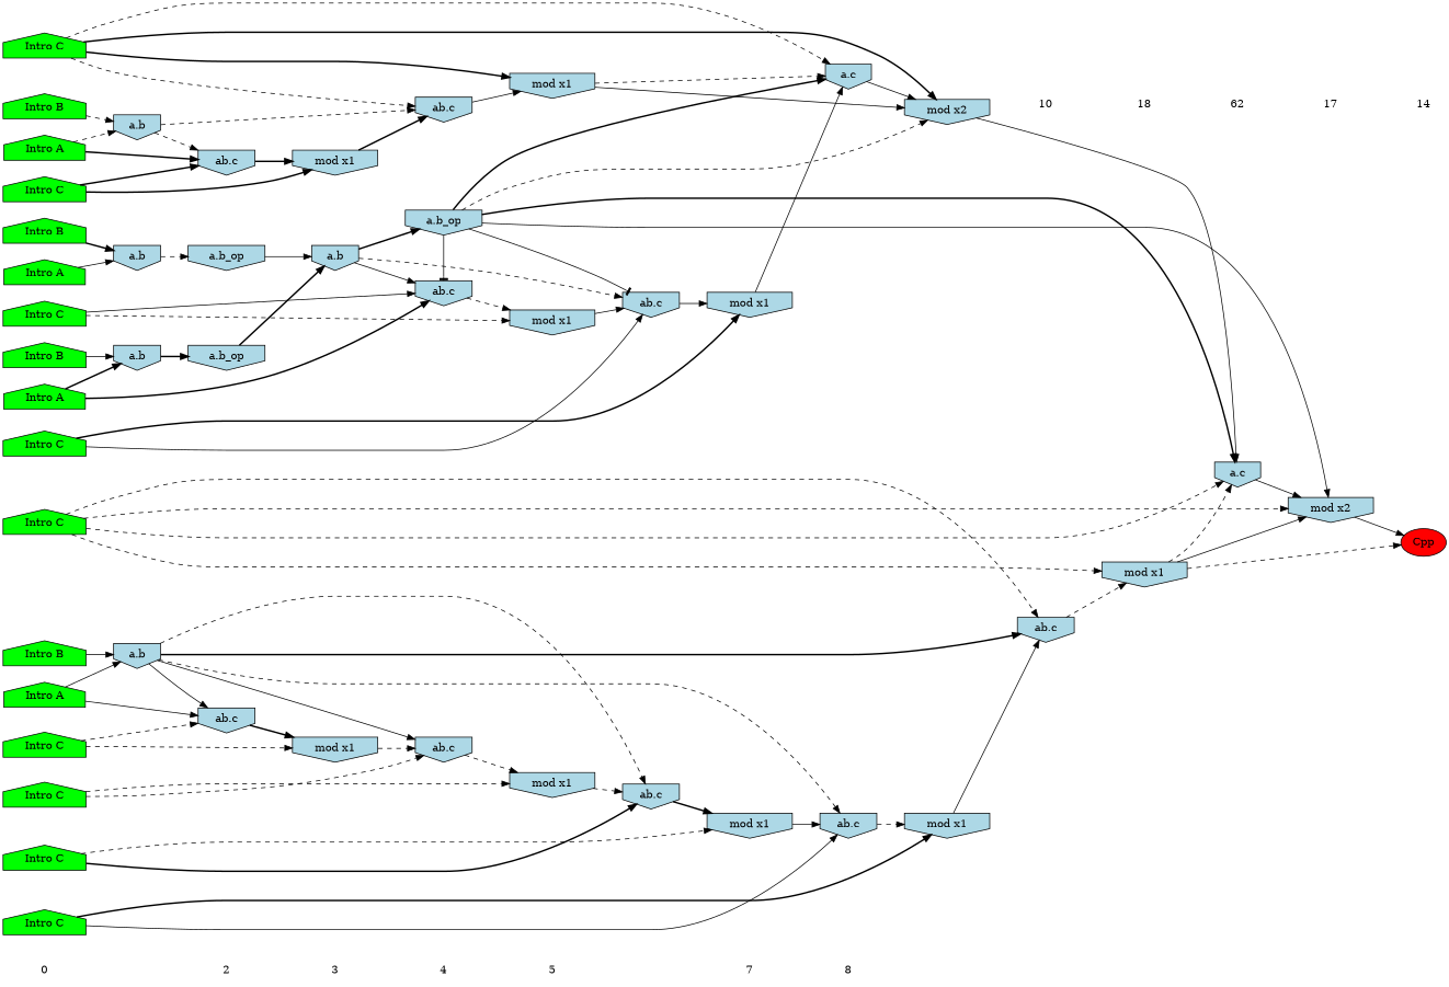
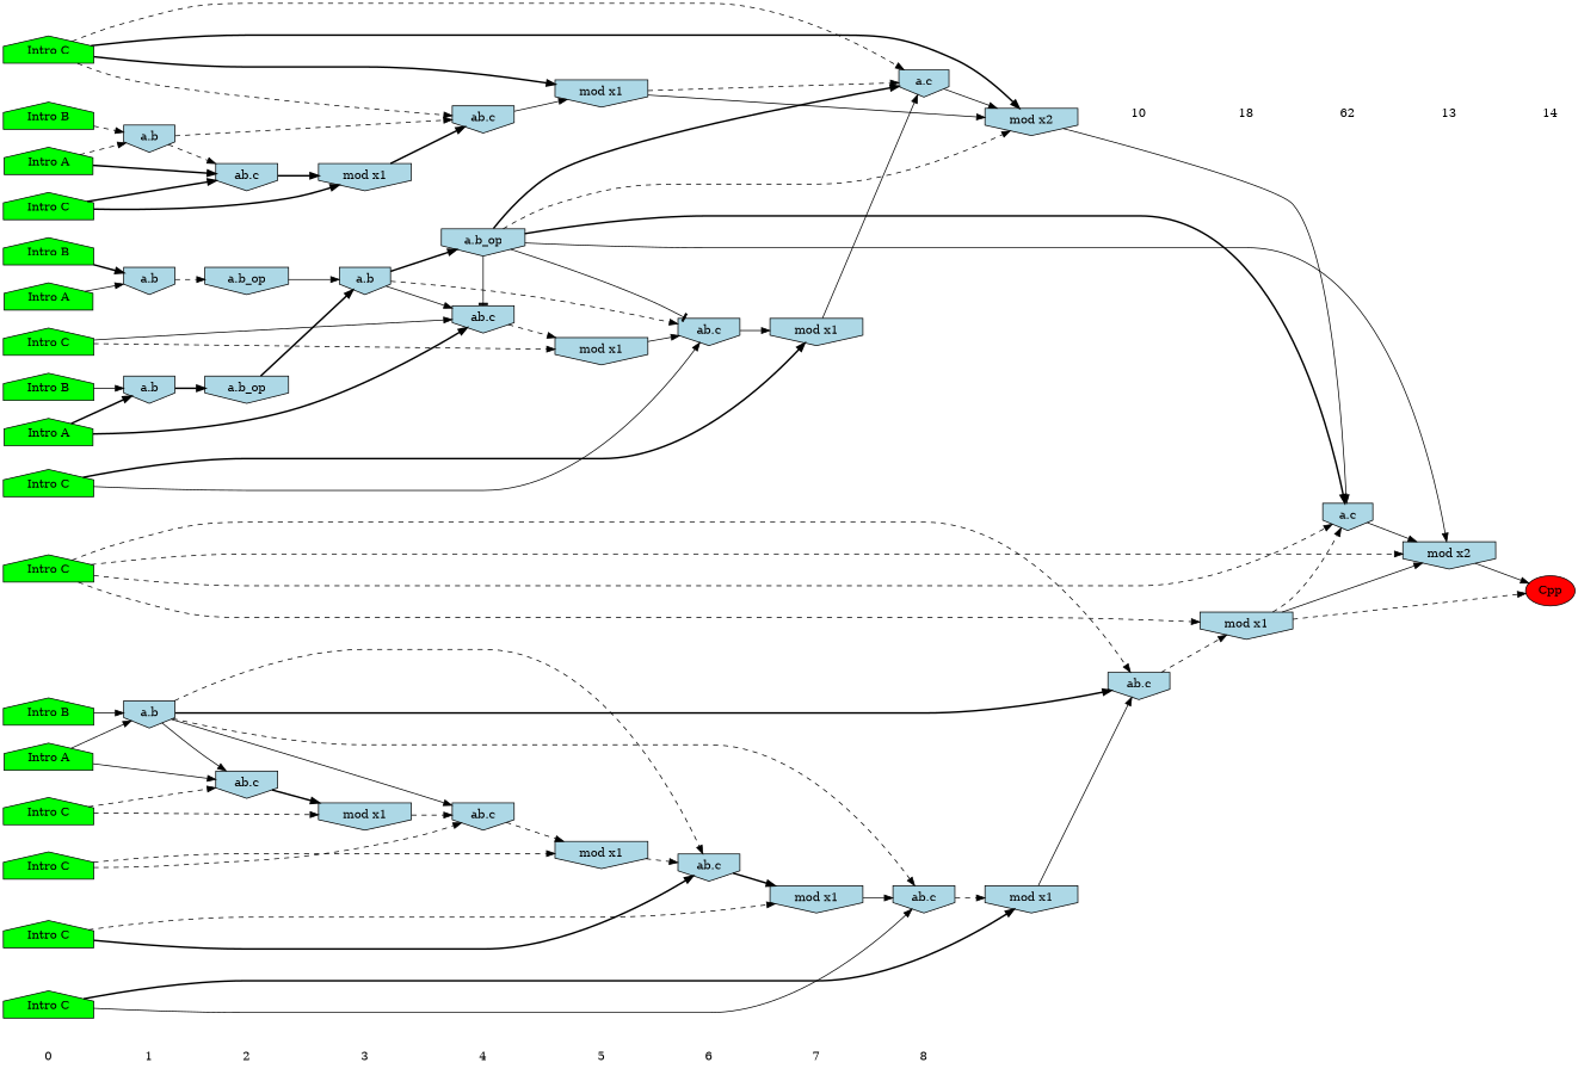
  digraph {
    rankdir=LR
    ranksep=.5
    node [shape=invhouse fillcolor=lightblue style=filled]
    edge [style=dashed]
    0 [shape=plaintext fillcolor="" style=""]
    n2 [fillcolor=green label="Intro A" shape=house]
    n3 [fillcolor=green label="Intro B" shape=house]
    n4 [fillcolor=green label="Intro A" shape=house]
    n5 [fillcolor=green label="Intro B" shape=house]
    n6 [fillcolor=green label="Intro B" shape=house]
    n7 [fillcolor=green label="Intro A" shape=house]
    n8 [fillcolor=green label="Intro A" shape=house]
    n9 [fillcolor=green label="Intro B" shape=house]
    n10 [fillcolor=green label="Intro C" shape=house]
    n11 [fillcolor=green label="Intro C" shape=house]
    n12 [fillcolor=green label="Intro C" shape=house]
    n13 [fillcolor=green label="Intro C" shape=house]
    n14 [fillcolor=green label="Intro C" shape=house]
    n15 [fillcolor=green label="Intro C" shape=house]
    n16 [fillcolor=green label="Intro C" shape=house]
    n17 [fillcolor=green label="Intro C" shape=house]
    n18 [fillcolor=green label="Intro C" shape=house]
+   1 [shape=plaintext fillcolor="" style=""]
    n20 [label="a.b"]
    n21 [label="a.b"]
    n22 [label="a.b"]
    n23 [label="a.b"]
    2 [shape=plaintext fillcolor="" style=""]
    n25 [label="ab.c"]
    n26 [label="ab.c"]
    n27 [label="a.b_op"]
    n28 [label="a.b_op"]
    3 [shape=plaintext fillcolor="" style=""]
    n30 [label="mod x1"]
    n31 [label="mod x1"]
    n32 [label="a.b"]
    4 [shape=plaintext fillcolor="" style=""]
    n34 [label="ab.c"]
    n35 [label="ab.c"]
    n36 [label="ab.c"]
    n37 [label="a.b_op"]
    5 [shape=plaintext fillcolor="" style=""]
    n39 [label="mod x1"]
    n40 [label="mod x1"]
    n41 [label="mod x1"]
+   6 [shape=plaintext fillcolor="" style=""]
    n43 [label="ab.c"]
    n44 [label="ab.c"]
    7 [shape=plaintext fillcolor="" style=""]
    n46 [label="mod x1"]
    n47 [label="mod x1"]
    8 [shape=plaintext fillcolor="" style=""]
    n49 [label="ab.c"]
    n50 [label="a.c"]
    n51 [label="mod x1"]
    n52 [label="mod x2"]
    10 [shape=plaintext fillcolor="" style=""]
    n54 [label="ab.c"]
    n55 [label=18 shape=plaintext fillcolor="" style=""]
    n56 [label="mod x1"]
    n57 [label=62 shape=plaintext fillcolor="" style=""]
    n58 [label="a.c"]
-   13 [shape=plaintext label=17 fillcolor="" style=""]
+   13 [shape=plaintext fillcolor="" style=""]
    n60 [label="mod x2"]
    14 [shape=plaintext fillcolor="" style=""]
    n62 [fillcolor=red label=Cpp shape=""]
    subgraph sub_1 {
      rank=same
      0
      n2
      n3
      n4
      n5
      n6
      n7
      n8
      n9
      n10
      n11
      n12
      n13
      n14
      n15
      n16
      n17
      n18
    }
    subgraph sub_2 {
      rank=same
+     1
      n20
      n21
      n22
      n23
    }
    subgraph sub_3 {
      rank=same
      2
      n25
      n26
      n27
      n28
    }
    subgraph sub_4 {
      rank=same
      3
      n30
      n31
      n32
    }
    subgraph sub_5 {
      rank=same
      4
      n34
      n35
      n36
      n37
    }
    subgraph sub_6 {
      rank=same
      5
      n39
      n40
      n41
    }
    subgraph sub_7 {
      rank=same
+     6
      n43
      n44
    }
    subgraph sub_8 {
      rank=same
      7
      n46
      n47
    }
    subgraph sub_9 {
      rank=same
      8
      n49
      n50
    }
    subgraph sub_10 {
      rank=same
      n51
      n52
    }
    subgraph sub_11 {
      rank=same
      10
      n54
    }
    subgraph sub_12 {
      rank=same
      n55
      n56
    }
    subgraph sub_13 {
      rank=same
      n57
      n58
    }
    subgraph sub_14 {
      rank=same
      13
      n60
    }
    subgraph sub_15 {
      rank=same
      14
      n62
    }
+   0 -> 1 [style=invis]
    n2 -> n23 [style=solid]
    n3 -> n23 [style=bold]
    n4 -> n22 [style=bold]
    n4 -> n36 [style=bold]
    n5 -> n20 [style=solid]
    n6 -> n21
    n7 -> n20 [style=solid]
    n7 -> n25 [style=solid]
    n8 -> n21
    n8 -> n26 [style=bold]
    n9 -> n22 [style=solid]
    n10 -> n26 [style=bold]
    n10 -> n31 [style=bold]
    n11 -> n54
    n11 -> n56
    n11 -> n58
    n11 -> n60
    n12 -> n25
    n12 -> n30
    n13 -> n36 [style=solid]
    n13 -> n41
    n14 -> n43 [style=bold]
    n14 -> n46
    n15 -> n49 [style=solid]
    n15 -> n51 [style=bold]
    n16 -> n35
    n16 -> n40 [style=bold]
    n16 -> n50
    n16 -> n52 [style=bold]
    n17 -> n44 [style=solid]
    n17 -> n47 [style=bold]
    n18 -> n34
    n18 -> n39
+   1 -> 2 [style=invis]
    n20 -> n25 [style=solid]
    n20 -> n34 [style=solid]
    n20 -> n43
    n20 -> n49
    n20 -> n54 [style=bold]
    n21 -> n26
    n21 -> n35
    n22 -> n28 [style=bold]
    n23 -> n27
    2 -> 3 [style=invis]
    n25 -> n30 [style=bold]
    n26 -> n31 [style=bold]
    n27 -> n32 [style=solid]
    n28 -> n32 [style=bold]
    3 -> 4 [style=invis]
    n30 -> n34
    n31 -> n35 [style=bold]
    n32 -> n36 [style=solid]
    n32 -> n37 [style=bold]
    n32 -> n44
    4 -> 5 [style=invis]
    n34 -> n39
    n35 -> n40 [style=solid]
    n36 -> n41
    n37 -> n36 [arrowhead=tee style=solid]
    n37 -> n44 [arrowhead=tee style=solid]
    n37 -> n50 [style=bold]
    n37 -> n52
    n37 -> n58 [style=bold]
    n37 -> n60 [style=solid]
+   5 -> 6 [style=invis]
    n39 -> n43
    n40 -> n50
    n40 -> n52 [style=solid]
    n41 -> n44 [style=solid]
+   6 -> 7 [style=invis]
    n43 -> n46 [style=bold]
    n44 -> n47 [style=solid]
    7 -> 8 [style=invis]
    n46 -> n49 [style=solid]
    n47 -> n50 [style=solid]
    n49 -> n51
    n50 -> n52 [style=solid]
    n51 -> n54 [style=solid]
    n52 -> n58 [style=solid]
    10 -> n55 [style=invis]
    n54 -> n56
    n55 -> n57 [style=invis]
    n56 -> n58
    n56 -> n60 [style=solid]
    n56 -> n62
    n57 -> 13 [style=invis]
    n58 -> n60 [style=solid]
    13 -> 14 [style=invis]
    n60 -> n62 [style=solid]
  }
